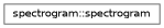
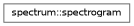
  digraph {
    rankdir=TB
-   n1 [color=grey40 fillcolor=white fontname=Helvetica fontsize=10 height=0.2 label="spectrogram::spectrogram" shape=box style=filled width=0.4]
+   n1 [color=grey40 fillcolor=white fontname=Helvetica fontsize=10 height=0.2 label="spectrum::spectrogram" shape=box style=filled width=0.4]
  }
